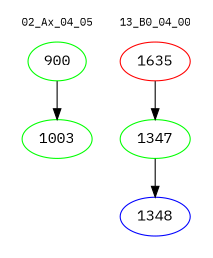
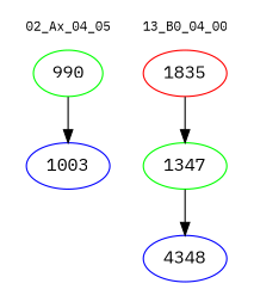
  digraph {
    fontname="IBM Plex Mono"
    node [color=green fontname="IBM Plex Mono"]
    edge [color=black fontname="IBM Plex Mono"]
-   n1 [label=900]
-   n2 [label=1003]
+   n1 [label=990]
+   n2 [color=blue label=1003]
    n3 [label=1347]
-   n4 [color=blue label=1348]
-   n5 [color=red label=1635]
+   n4 [color=blue label=4348]
+   n5 [color=red label=1835]
    subgraph cluster_1 {
      color=white
      fontsize=10
      label="02_Ax_04_05"
      n1
      n2
    }
    subgraph cluster_2 {
      color=white
      fontsize=10
      label="13_B0_04_00"
      n3
      n4
      n5
    }
    n1 -> n2
    n3 -> n4
    n5 -> n3
  }
